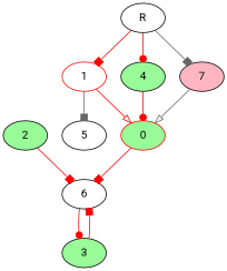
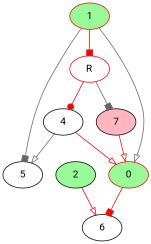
  digraph {
    fontname=Roboto
    node [color=black fillcolor=white fontname=Roboto style=filled]
    edge [arrowhead=box color=red fontname=Roboto]
    5
-   1 [color=red]
+   1 [color=red fillcolor=palegreen]
    n3 [color=red fillcolor=palegreen label=0]
    6
    2 [fillcolor=palegreen]
-   3 [fillcolor=palegreen]
-   4 [fillcolor=palegreen]
+   4
    7 [fillcolor=lightpink]
-   R
+   R [color=red]
    1 -> 5 [color=gray40]
-   1 -> n3 [arrowhead=onormal]
+   1 -> n3 [arrowhead=onormal color=gray40]
    n3 -> 6
-   6 -> 3 [arrowhead=dot]
-   2 -> 6
-   3 -> 6
-   4 -> n3 [arrowhead=dot]
-   7 -> n3 [arrowhead=onormal color=gray40]
-   R -> 1
+   2 -> 6 [arrowhead=onormal]
+   4 -> 5 [arrowhead=onormal color=gray40]
+   4 -> n3 [arrowhead=onormal]
+   7 -> n3 [arrowhead=onormal]
+   1 -> R
    R -> 4 [arrowhead=dot]
    R -> 7 [color=gray40]
  }
